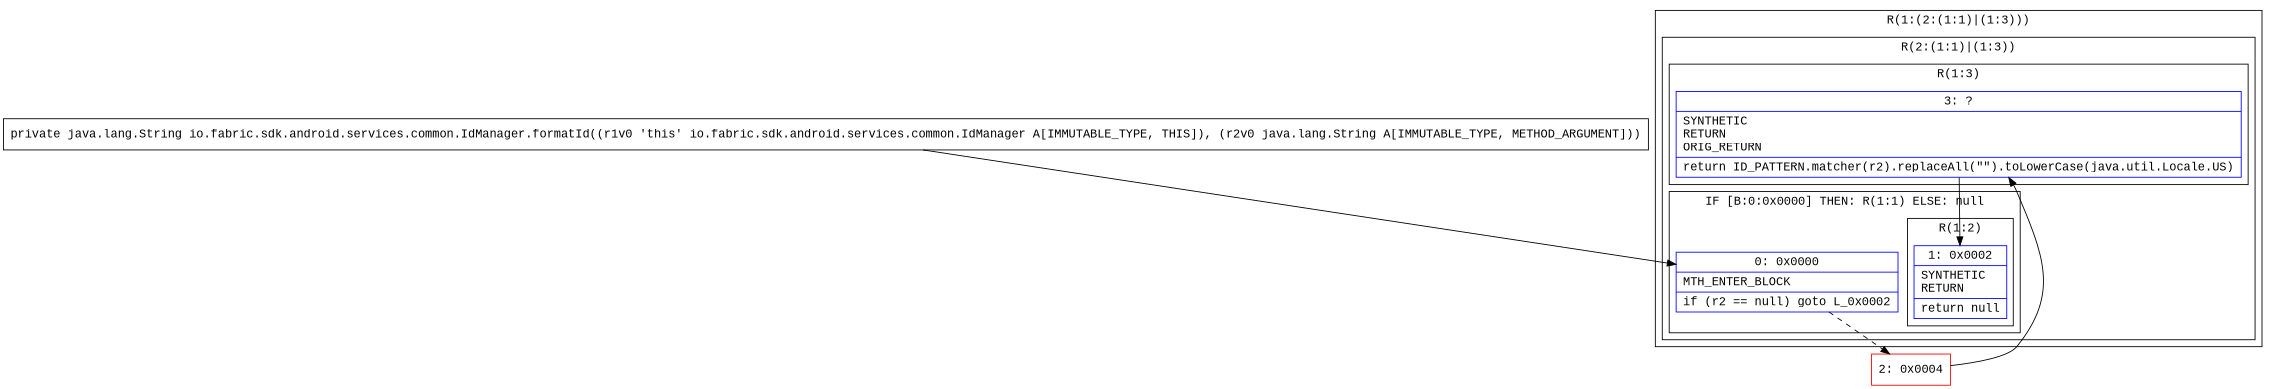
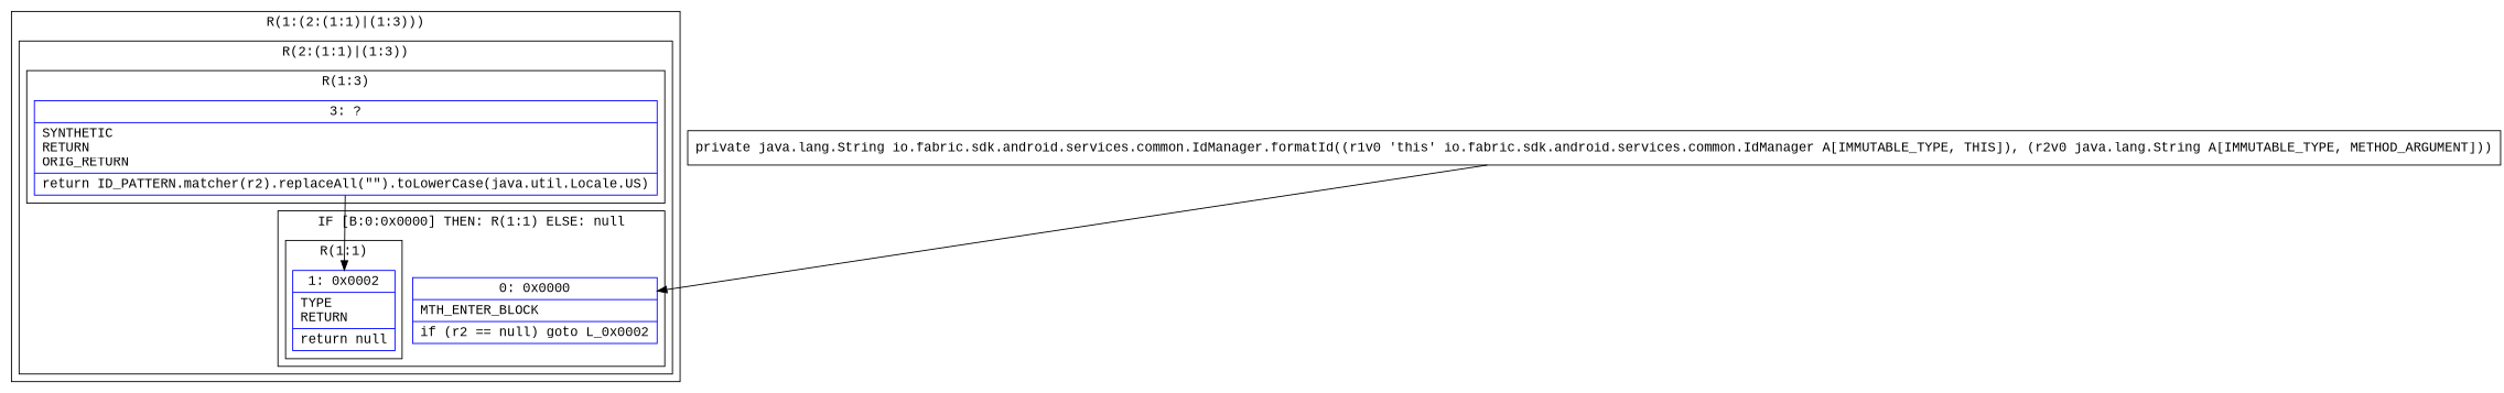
  digraph {
    fontname="Liberation Mono"
    node [color=blue fontname="Liberation Mono" shape=record]
    edge [fontname="Liberation Mono"]
-   n1 [label="{1\:\ 0x0002|SYNTHETIC\lRETURN\l|return null\l}"]
+   n1 [label="{1\:\ 0x0002|TYPE\lRETURN\l|return null\l}"]
    n2 [label="{0\:\ 0x0000|MTH_ENTER_BLOCK\l|if (r2 == null) goto L_0x0002\l}"]
    n3 [label="{3\:\ ?|SYNTHETIC\lRETURN\lORIG_RETURN\l|return ID_PATTERN.matcher(r2).replaceAll(\"\").toLowerCase(java.util.Locale.US)\l}"]
-   n4 [color=red label="{2\:\ 0x0004}"]
    n5 [label="{private java.lang.String io.fabric.sdk.android.services.common.IdManager.formatId((r1v0 'this' io.fabric.sdk.android.services.common.IdManager A[IMMUTABLE_TYPE, THIS]), (r2v0 java.lang.String A[IMMUTABLE_TYPE, METHOD_ARGUMENT])) }" color=""]
    subgraph cluster_1 {
      label="R(1:(2:(1:1)|(1:3)))"
      subgraph cluster_2 {
        label="R(2:(1:1)|(1:3))"
        subgraph cluster_3 {
          label="IF [B:0:0x0000] THEN: R(1:1) ELSE: null"
          n2
          subgraph cluster_4 {
-           label="R(1:2)"
+           label="R(1:1)"
            n1
          }
        }
        subgraph cluster_5 {
          label="R(1:3)"
          n3
        }
      }
    }
-   n2 -> n4 [style=dashed]
    n3 -> n1
-   n4 -> n3
    n5 -> n2
  }
